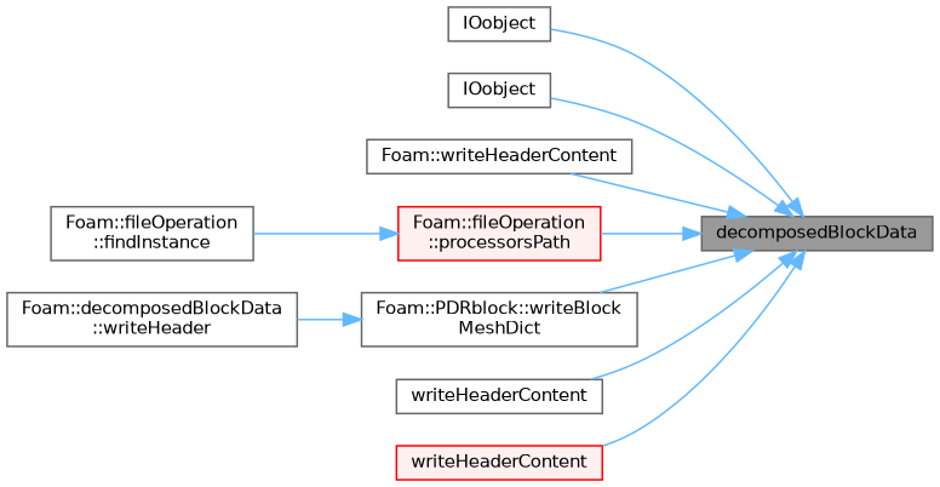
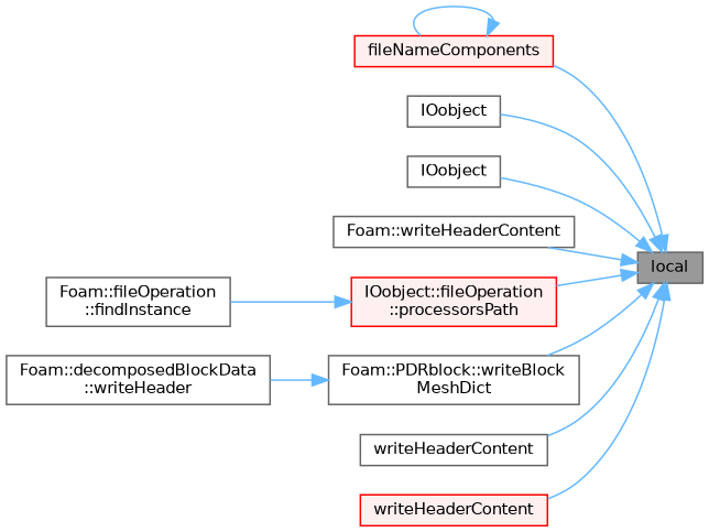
  digraph {
    rankdir=RL
    node [color=grey40 fillcolor=white fontname=Helvetica fontsize=10 shape=box style=filled]
    edge [color=steelblue1 dir=back fontname=Helvetica fontsize=10 labelfontname=Helvetica labelfontsize=10 style=solid]
-   n1 [color=gray40 fillcolor=grey60 fontcolor=black height=0.2 label=decomposedBlockData width=0.4]
+   n1 [color=gray40 fillcolor=grey60 fontcolor=black height=0.2 label=local width=0.4]
+   n2 [color=red fillcolor="#FFF0F0" height=0.2 label=fileNameComponents width=0.4]
    n3 [height=0.2 label=IOobject width=0.4]
    n4 [height=0.2 label=IOobject width=0.4]
    n5 [height=0.2 label="Foam::writeHeaderContent" width=0.4]
-   n6 [color=red fillcolor="#FFF0F0" height=0.2 label="Foam::fileOperation\l::processorsPath" width=0.4]
+   n6 [color=red fillcolor="#FFF0F0" height=0.2 label="IOobject::fileOperation\l::processorsPath" width=0.4]
    n7 [height=0.2 label="Foam::PDRblock::writeBlock\lMeshDict" width=0.4]
    n8 [height=0.2 label=writeHeaderContent width=0.4]
    n9 [color=red fillcolor="#FFF0F0" height=0.2 label=writeHeaderContent width=0.4]
    n10 [height=0.2 label="Foam::fileOperation\l::findInstance" width=0.4]
    n11 [height=0.2 label="Foam::decomposedBlockData\l::writeHeader" width=0.4]
+   n1 -> n2
    n1 -> n3
    n1 -> n4
    n1 -> n5
    n1 -> n6
    n1 -> n7
    n1 -> n8
    n1 -> n9
+   n2 -> n2
    n6 -> n10
    n7 -> n11
  }
